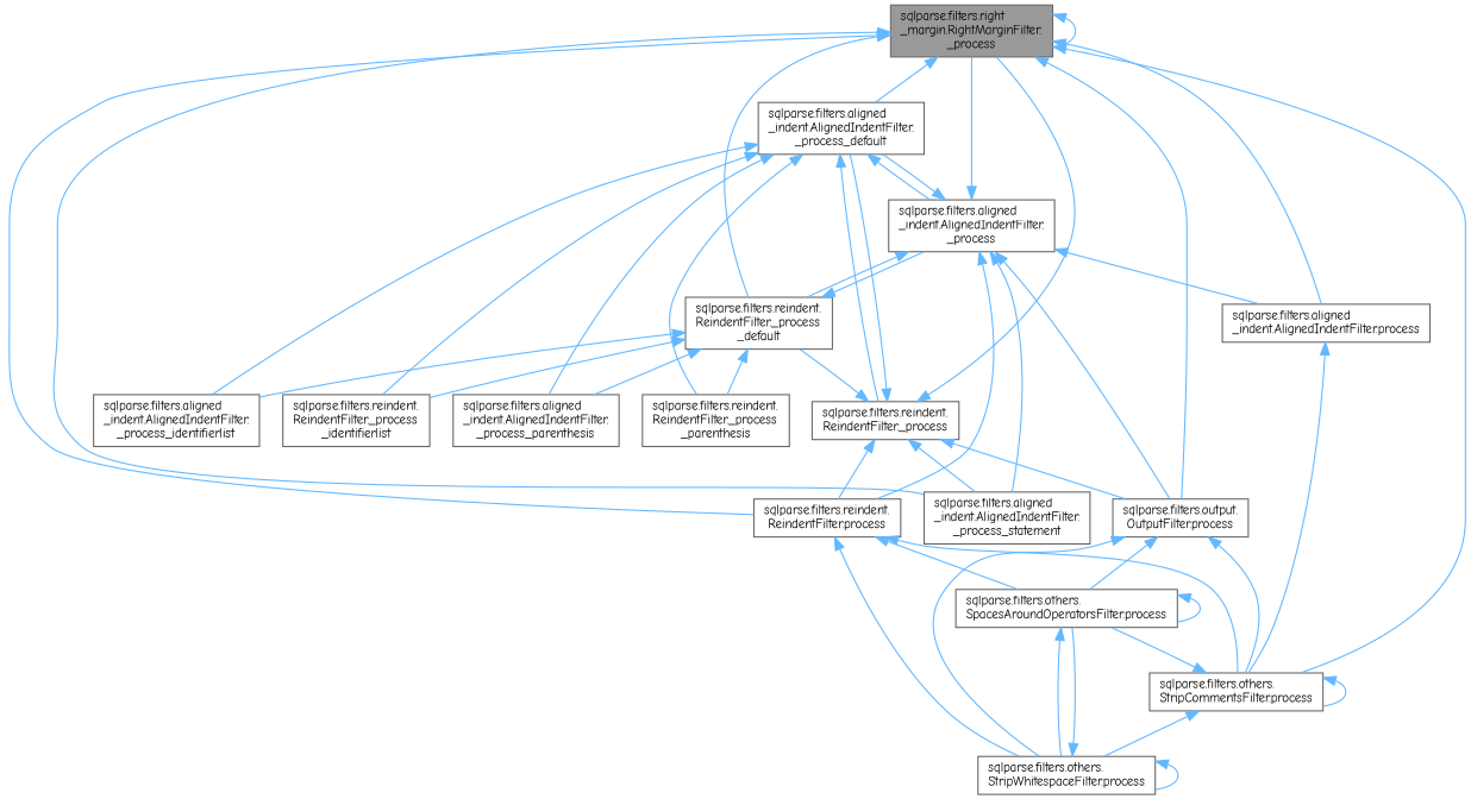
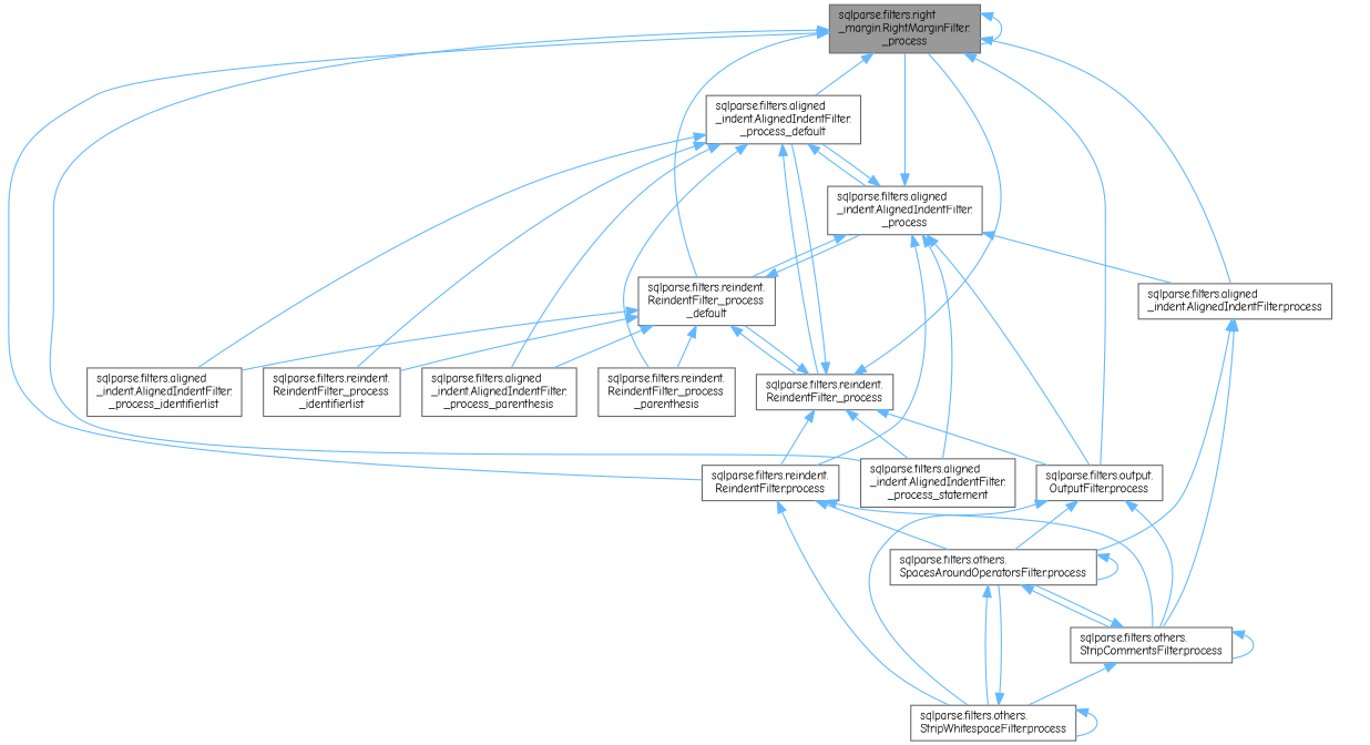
  digraph {
    fontname="Comic Neue"
    rankdir=TB
    node [color=grey40 fillcolor=white fontname="Comic Neue" fontsize=10 shape=box style=filled]
    edge [color=steelblue1 dir=back fontname="Comic Neue" fontsize=10 labelfontname=Helvetica labelfontsize=10 style=solid]
    n1 [color=gray40 fillcolor=grey60 fontcolor=black height=0.2 label="sqlparse.filters.right\l_margin.RightMarginFilter.\l_process" width=0.4]
    n2 [height=0.2 label="sqlparse.filters.aligned\l_indent.AlignedIndentFilter.\l_process_default" width=0.4]
    n3 [height=0.2 label="sqlparse.filters.reindent.\lReindentFilter._process\l_default" width=0.4]
    n4 [height=0.2 label="sqlparse.filters.aligned\l_indent.AlignedIndentFilter.\l_process_statement" width=0.4]
    n5 [height=0.2 label="sqlparse.filters.aligned\l_indent.AlignedIndentFilter.process" width=0.4]
    n6 [height=0.2 label="sqlparse.filters.output.\lOutputFilter.process" width=0.4]
    n7 [height=0.2 label="sqlparse.filters.reindent.\lReindentFilter.process" width=0.4]
    n8 [height=0.2 label="sqlparse.filters.aligned\l_indent.AlignedIndentFilter.\l_process" width=0.4]
    n9 [height=0.2 label="sqlparse.filters.reindent.\lReindentFilter._process" width=0.4]
    n10 [height=0.2 label="sqlparse.filters.aligned\l_indent.AlignedIndentFilter.\l_process_identifierlist" width=0.4]
    n11 [height=0.2 label="sqlparse.filters.reindent.\lReindentFilter._process\l_identifierlist" width=0.4]
    n12 [height=0.2 label="sqlparse.filters.aligned\l_indent.AlignedIndentFilter.\l_process_parenthesis" width=0.4]
    n13 [height=0.2 label="sqlparse.filters.reindent.\lReindentFilter._process\l_parenthesis" width=0.4]
    n14 [height=0.2 label="sqlparse.filters.others.\lSpacesAroundOperatorsFilter.process" width=0.4]
    n15 [height=0.2 label="sqlparse.filters.others.\lStripCommentsFilter.process" width=0.4]
    n16 [height=0.2 label="sqlparse.filters.others.\lStripWhitespaceFilter.process" width=0.4]
    n1 -> n1
    n1 -> n2
    n1 -> n3
    n1 -> n4
    n1 -> n5
    n1 -> n6
    n1 -> n7
    n2 -> n8
    n2 -> n9
    n2 -> n10
    n2 -> n11
    n2 -> n12
    n2 -> n13
    n3 -> n8
+   n3 -> n9
    n3 -> n10
    n3 -> n11
    n3 -> n12
    n3 -> n13
+   n5 -> n14
    n5 -> n15
    n6 -> n14
    n6 -> n15
    n6 -> n16
    n7 -> n14
    n7 -> n15
    n7 -> n16
    n8 -> n1
    n8 -> n2
    n8 -> n3
    n8 -> n4
    n8 -> n5
    n8 -> n6
    n8 -> n7
    n9 -> n1
    n9 -> n2
    n9 -> n3
    n9 -> n4
    n9 -> n6
    n9 -> n7
    n14 -> n14
-   n1 -> n15
+   n14 -> n15
    n14 -> n16
    n15 -> n14
    n15 -> n15
    n15 -> n16
    n16 -> n14
    n16 -> n16
  }
